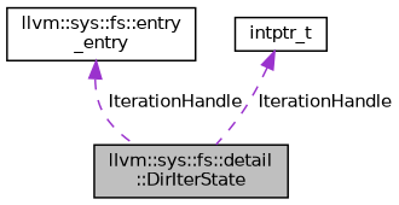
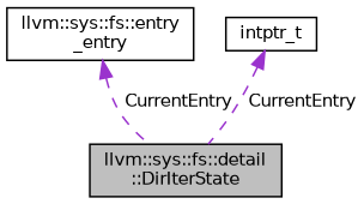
  digraph {
    node [color=black fontname=Helvetica fontsize=10 shape=record]
    edge [color=darkorchid3 dir=back fontname=Helvetica fontsize=10 labelfontname=Helvetica labelfontsize=10 style=dashed]
    n1 [fillcolor=grey75 fontcolor=black height=0.2 label="llvm::sys::fs::detail\l::DirIterState" style=filled width=0.4]
    n2 [height=0.2 label="llvm::sys::fs::entry\l_entry" width=0.4]
    n3 [height=0.2 label=intptr_t width=0.4]
-   n2 -> n1 [label=" IterationHandle"]
-   n3 -> n1 [label=" IterationHandle"]
+   n2 -> n1 [label=" CurrentEntry"]
+   n3 -> n1 [label=" CurrentEntry"]
  }
